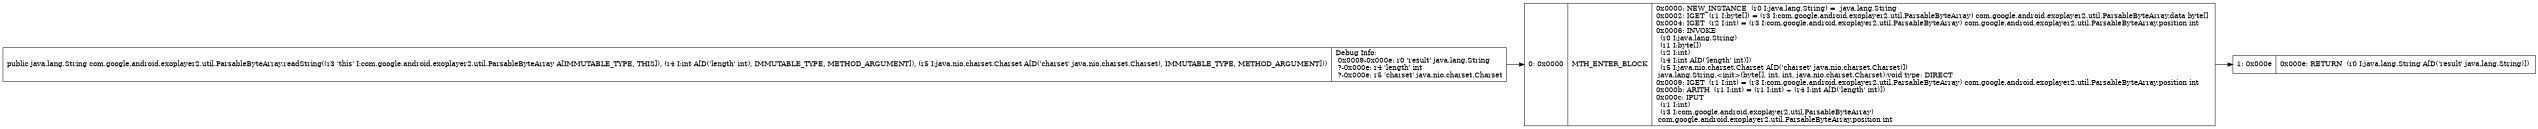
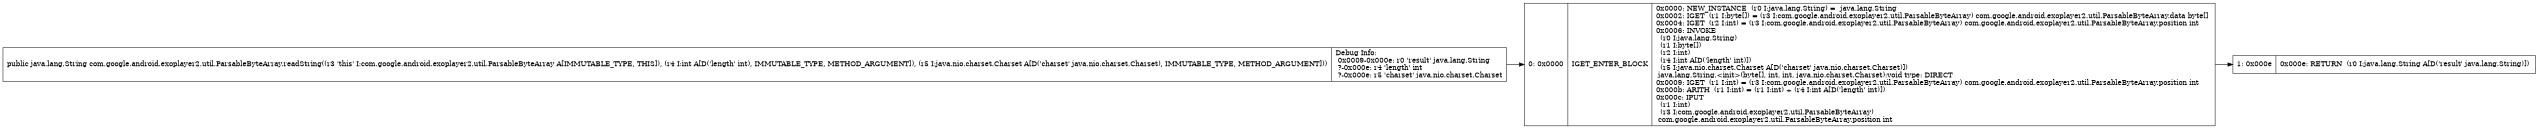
  digraph {
    rankdir=LR
    node [shape=record]
-   n1 [label="{0\:\ 0x0000|MTH_ENTER_BLOCK\l|0x0000: NEW_INSTANCE  (r0 I:java.lang.String) =  java.lang.String \l0x0002: IGET  (r1 I:byte[]) = (r3 I:com.google.android.exoplayer2.util.ParsableByteArray) com.google.android.exoplayer2.util.ParsableByteArray.data byte[] \l0x0004: IGET  (r2 I:int) = (r3 I:com.google.android.exoplayer2.util.ParsableByteArray) com.google.android.exoplayer2.util.ParsableByteArray.position int \l0x0006: INVOKE  \l  (r0 I:java.lang.String)\l  (r1 I:byte[])\l  (r2 I:int)\l  (r4 I:int A[D('length' int)])\l  (r5 I:java.nio.charset.Charset A[D('charset' java.nio.charset.Charset)])\l java.lang.String.\<init\>(byte[], int, int, java.nio.charset.Charset):void type: DIRECT \l0x0009: IGET  (r1 I:int) = (r3 I:com.google.android.exoplayer2.util.ParsableByteArray) com.google.android.exoplayer2.util.ParsableByteArray.position int \l0x000b: ARITH  (r1 I:int) = (r1 I:int) + (r4 I:int A[D('length' int)]) \l0x000c: IPUT  \l  (r1 I:int)\l  (r3 I:com.google.android.exoplayer2.util.ParsableByteArray)\l com.google.android.exoplayer2.util.ParsableByteArray.position int \l}"]
+   n1 [label="{0\:\ 0x0000|IGET_ENTER_BLOCK\l|0x0000: NEW_INSTANCE  (r0 I:java.lang.String) =  java.lang.String \l0x0002: IGET  (r1 I:byte[]) = (r3 I:com.google.android.exoplayer2.util.ParsableByteArray) com.google.android.exoplayer2.util.ParsableByteArray.data byte[] \l0x0004: IGET  (r2 I:int) = (r3 I:com.google.android.exoplayer2.util.ParsableByteArray) com.google.android.exoplayer2.util.ParsableByteArray.position int \l0x0006: INVOKE  \l  (r0 I:java.lang.String)\l  (r1 I:byte[])\l  (r2 I:int)\l  (r4 I:int A[D('length' int)])\l  (r5 I:java.nio.charset.Charset A[D('charset' java.nio.charset.Charset)])\l java.lang.String.\<init\>(byte[], int, int, java.nio.charset.Charset):void type: DIRECT \l0x0009: IGET  (r1 I:int) = (r3 I:com.google.android.exoplayer2.util.ParsableByteArray) com.google.android.exoplayer2.util.ParsableByteArray.position int \l0x000b: ARITH  (r1 I:int) = (r1 I:int) + (r4 I:int A[D('length' int)]) \l0x000c: IPUT  \l  (r1 I:int)\l  (r3 I:com.google.android.exoplayer2.util.ParsableByteArray)\l com.google.android.exoplayer2.util.ParsableByteArray.position int \l}"]
    n2 [label="{1\:\ 0x000e|0x000e: RETURN  (r0 I:java.lang.String A[D('result' java.lang.String)]) \l}"]
    n3 [label="{public java.lang.String com.google.android.exoplayer2.util.ParsableByteArray.readString((r3 'this' I:com.google.android.exoplayer2.util.ParsableByteArray A[IMMUTABLE_TYPE, THIS]), (r4 I:int A[D('length' int), IMMUTABLE_TYPE, METHOD_ARGUMENT]), (r5 I:java.nio.charset.Charset A[D('charset' java.nio.charset.Charset), IMMUTABLE_TYPE, METHOD_ARGUMENT]))  | Debug Info:\l  0x0009\-0x000e: r0 'result' java.lang.String\l  ?\-0x000e: r4 'length' int\l  ?\-0x000e: r5 'charset' java.nio.charset.Charset\l}"]
    n1 -> n2
    n3 -> n1
  }
